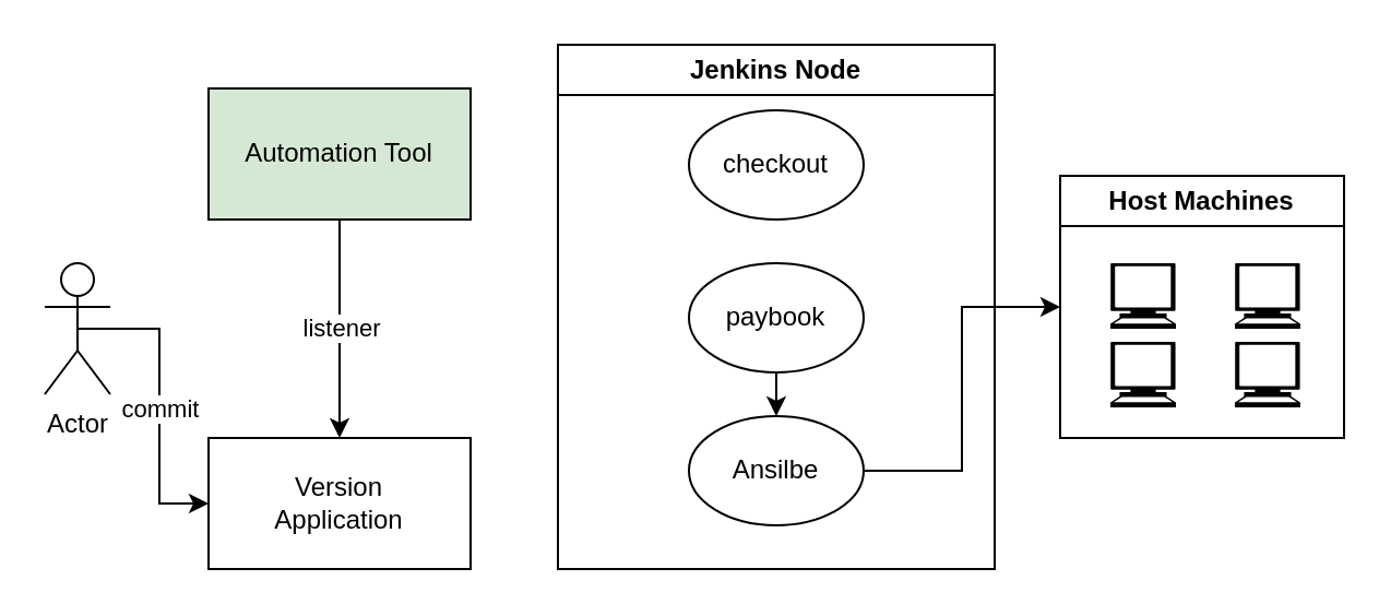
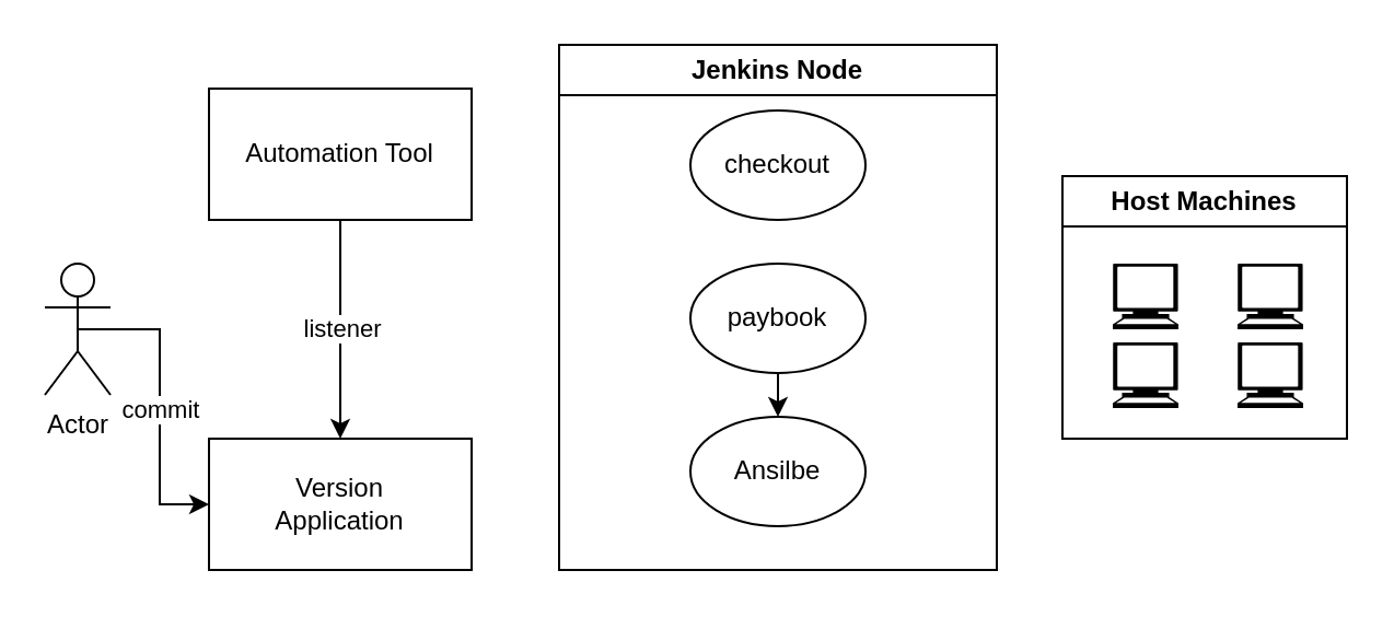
  <mxCell id="0" />
  <mxCell id="1" parent="0" />
  <mxCell id="2" style="edgeStyle=orthogonalEdgeStyle;rounded=0;orthogonalLoop=1;jettySize=auto;html=1;exitX=0.5;exitY=0.5;exitDx=0;exitDy=0;exitPerimeter=0;entryX=0;entryY=0.5;entryDx=0;entryDy=0;" edge="1" parent="1" source="4" target="5"><mxGeometry relative="1" as="geometry" /></mxCell>
  <mxCell id="3" value="commit" style="edgeLabel;html=1;align=center;verticalAlign=middle;resizable=0;points=[];" vertex="1" connectable="0" parent="2"><mxGeometry x="0.064" relative="1" as="geometry"><mxPoint as="offset" /></mxGeometry></mxCell>
  <mxCell id="4" value="Actor" style="shape=umlActor;verticalLabelPosition=bottom;verticalAlign=top;html=1;outlineConnect=0;" vertex="1" parent="1"><mxGeometry x="20" y="120" width="30" height="60" as="geometry" /></mxCell>
  <mxCell id="5" value="Version&lt;br&gt;Application" style="rounded=0;whiteSpace=wrap;html=1;" vertex="1" parent="1"><mxGeometry x="95" y="200" width="120" height="60" as="geometry" /></mxCell>
  <mxCell id="6" style="edgeStyle=orthogonalEdgeStyle;rounded=0;orthogonalLoop=1;jettySize=auto;html=1;exitX=0.5;exitY=1;exitDx=0;exitDy=0;entryX=0.5;entryY=0;entryDx=0;entryDy=0;" edge="1" parent="1" source="8" target="5"><mxGeometry relative="1" as="geometry" /></mxCell>
  <mxCell id="7" value="listener" style="edgeLabel;html=1;align=center;verticalAlign=middle;resizable=0;points=[];" vertex="1" connectable="0" parent="6"><mxGeometry x="-0.02" relative="1" as="geometry"><mxPoint as="offset" /></mxGeometry></mxCell>
- <mxCell id="8" value="Automation Tool" style="rounded=0;whiteSpace=wrap;html=1;fillColor=#d5e8d4;" vertex="1" parent="1"><mxGeometry x="95" y="40" width="120" height="60" as="geometry" /></mxCell>
+ <mxCell id="8" value="Automation Tool" style="rounded=0;whiteSpace=wrap;html=1;" vertex="1" parent="1"><mxGeometry x="95" y="40" width="120" height="60" as="geometry" /></mxCell>
  <mxCell id="9" value="Jenkins Node" style="swimlane;whiteSpace=wrap;html=1;" vertex="1" parent="1"><mxGeometry x="255" y="20" width="200" height="240" as="geometry" /></mxCell>
  <mxCell id="10" value="checkout" style="ellipse;whiteSpace=wrap;html=1;" vertex="1" parent="9"><mxGeometry x="60" y="30" width="80" height="50" as="geometry" /></mxCell>
  <mxCell id="11" style="edgeStyle=orthogonalEdgeStyle;rounded=0;orthogonalLoop=1;jettySize=auto;html=1;exitX=0.5;exitY=1;exitDx=0;exitDy=0;entryX=0.5;entryY=0;entryDx=0;entryDy=0;" edge="1" parent="9" source="12" target="13"><mxGeometry relative="1" as="geometry" /></mxCell>
  <mxCell id="12" value="paybook" style="ellipse;whiteSpace=wrap;html=1;" vertex="1" parent="9"><mxGeometry x="60" y="100" width="80" height="50" as="geometry" /></mxCell>
  <mxCell id="13" value="Ansilbe" style="ellipse;whiteSpace=wrap;html=1;" vertex="1" parent="9"><mxGeometry x="60" y="170" width="80" height="50" as="geometry" /></mxCell>
  <mxCell id="14" value="Host Machines" style="swimlane;whiteSpace=wrap;html=1;" vertex="1" parent="1"><mxGeometry x="485" y="80" width="130" height="120" as="geometry" /></mxCell>
  <mxCell id="15" value="" style="shape=mxgraph.signs.tech.computer;html=1;pointerEvents=1;fillColor=#000000;strokeColor=none;verticalLabelPosition=bottom;verticalAlign=top;align=center;sketch=0;aspect=fixed;" vertex="1" parent="14"><mxGeometry x="23" y="40" width="30" height="30" as="geometry" /></mxCell>
  <mxCell id="16" value="" style="shape=mxgraph.signs.tech.computer;html=1;pointerEvents=1;fillColor=#000000;strokeColor=none;verticalLabelPosition=bottom;verticalAlign=top;align=center;sketch=0;aspect=fixed;" vertex="1" parent="14"><mxGeometry x="80" y="40" width="30" height="30" as="geometry" /></mxCell>
  <mxCell id="17" value="" style="shape=mxgraph.signs.tech.computer;html=1;pointerEvents=1;fillColor=#000000;strokeColor=none;verticalLabelPosition=bottom;verticalAlign=top;align=center;sketch=0;aspect=fixed;" vertex="1" parent="14"><mxGeometry x="23" y="76" width="30" height="30" as="geometry" /></mxCell>
  <mxCell id="18" value="" style="shape=mxgraph.signs.tech.computer;html=1;pointerEvents=1;fillColor=#000000;strokeColor=none;verticalLabelPosition=bottom;verticalAlign=top;align=center;sketch=0;aspect=fixed;" vertex="1" parent="14"><mxGeometry x="80" y="76" width="30" height="30" as="geometry" /></mxCell>
- <mxCell id="19" style="edgeStyle=orthogonalEdgeStyle;rounded=0;orthogonalLoop=1;jettySize=auto;html=1;exitX=1;exitY=0.5;exitDx=0;exitDy=0;entryX=0;entryY=0.5;entryDx=0;entryDy=0;" edge="1" parent="1" source="13" target="14"><mxGeometry relative="1" as="geometry" /></mxCell>
